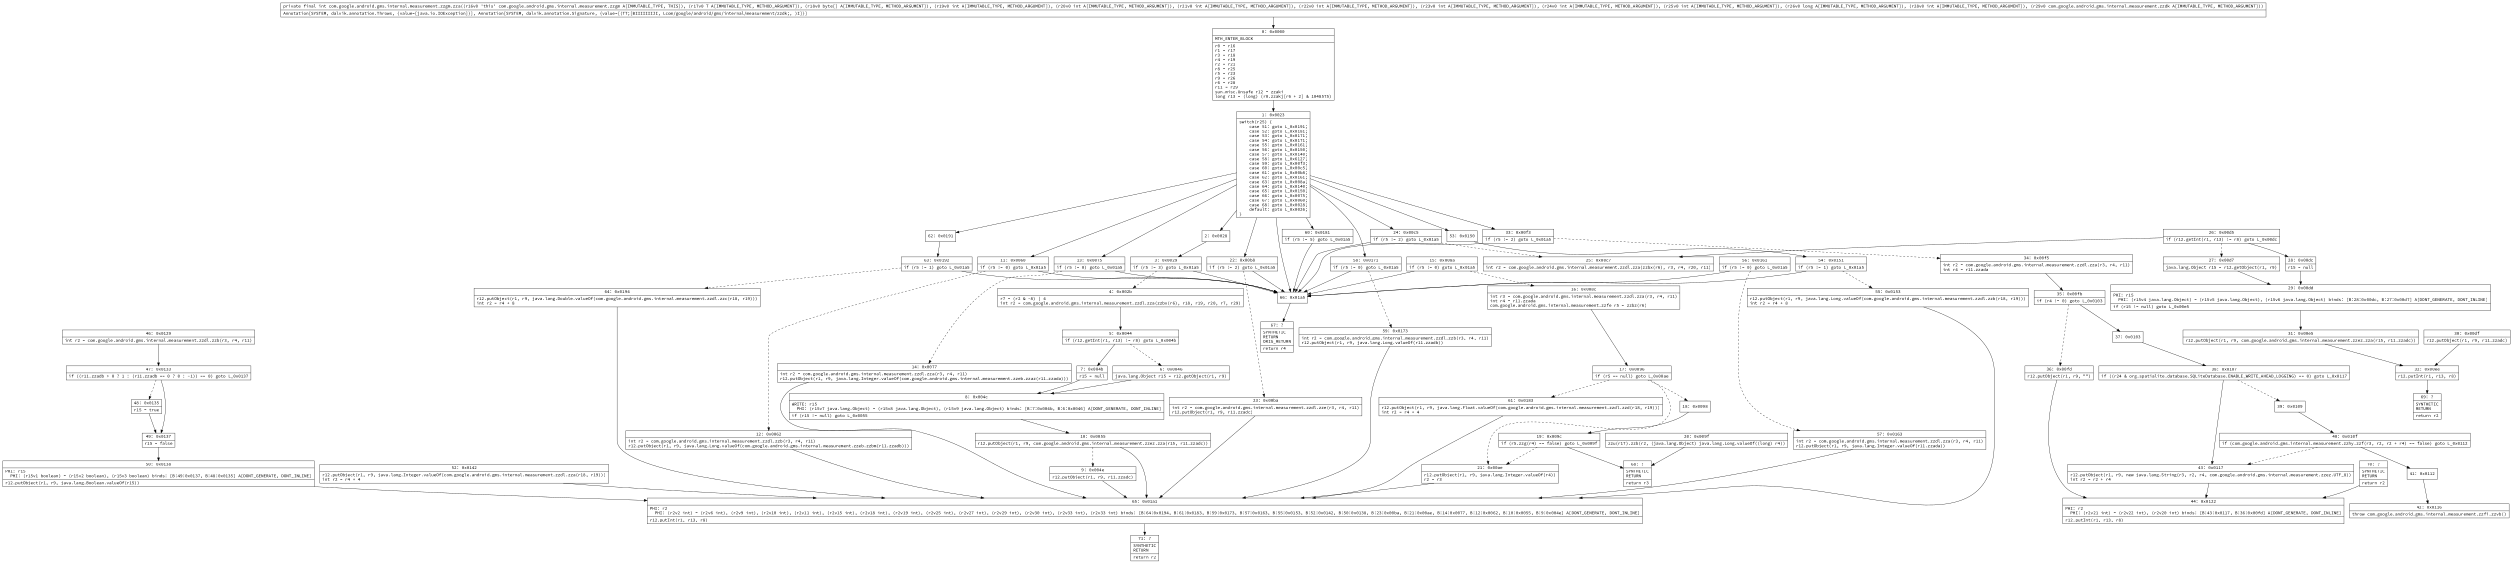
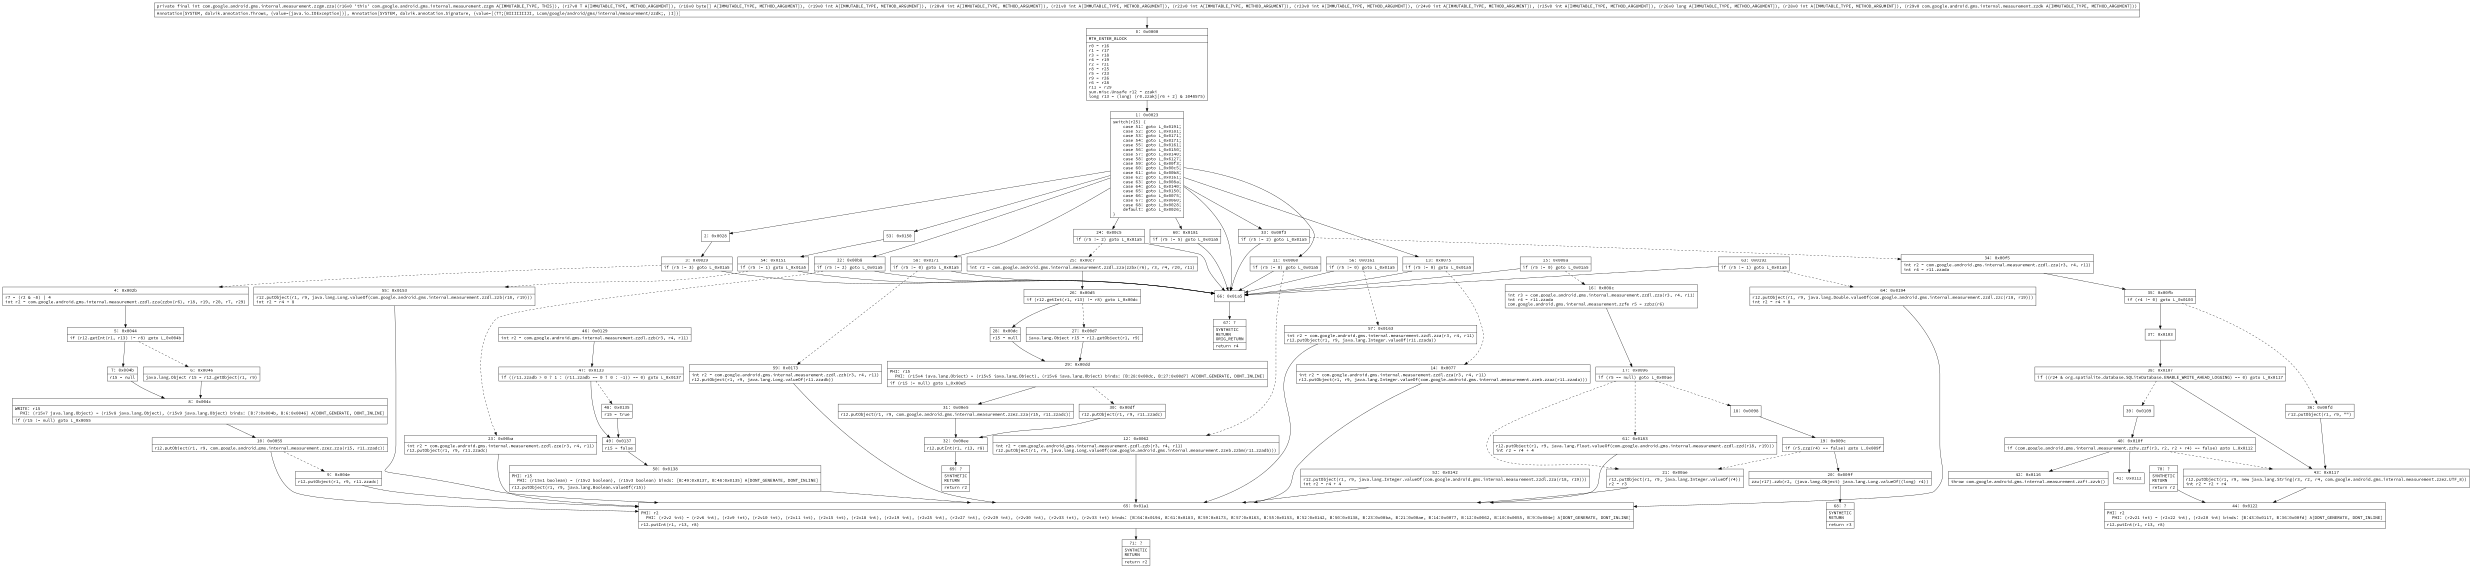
  digraph {
    fontname="Source Code Pro"
    node [fontname="Source Code Pro" shape=record]
    edge [fontname="Source Code Pro"]
    n1 [label="{0\:\ 0x0000|MTH_ENTER_BLOCK\l|r0 = r16\lr1 = r17\lr3 = r18\lr4 = r19\lr2 = r21\lr8 = r25\lr5 = r23\lr9 = r26\lr6 = r28\lr11 = r29\lsun.misc.Unsafe r12 = zzaki\llong r13 = (long) (r0.zzakj[r6 + 2] & 1048575)\l}"]
    n2 [label="{1\:\ 0x0023|switch(r25) \{\l    case 51: goto L_0x0191;\l    case 52: goto L_0x0181;\l    case 53: goto L_0x0171;\l    case 54: goto L_0x0171;\l    case 55: goto L_0x0161;\l    case 56: goto L_0x0150;\l    case 57: goto L_0x0140;\l    case 58: goto L_0x6127;\l    case 59: goto L_0x00f3;\l    case 60: goto L_0x00c5;\l    case 61: goto L_0x00b8;\l    case 62: goto L_0x0161;\l    case 63: goto L_0x008a;\l    case 64: goto L_0x0140;\l    case 65: goto L_0x0150;\l    case 66: goto L_0x0075;\l    case 67: goto L_0x0060;\l    case 68: goto L_0x0028;\l    default: goto L_0x0026;\l\}\l}"]
    n3 [label="{2\:\ 0x0028}"]
    n4 [label="{11\:\ 0x0060|if (r5 != 0) goto L_0x01a5\l}"]
    n5 [label="{13\:\ 0x0075|if (r5 != 0) goto L_0x01a5\l}"]
    n6 [label="{22\:\ 0x00b8|if (r5 != 2) goto L_0x01a5\l}"]
    n7 [label="{24\:\ 0x00c5|if (r5 != 2) goto L_0x01a5\l}"]
    n8 [label="{33\:\ 0x00f3|if (r5 != 2) goto L_0x01a5\l}"]
    n9 [label="{53\:\ 0x0150}"]
    n10 [label="{58\:\ 0x0171|if (r5 != 0) goto L_0x01a5\l}"]
    n11 [label="{60\:\ 0x0181|if (r5 != 5) goto L_0x01a5\l}"]
-   n12 [label="{62\:\ 0x0191}"]
    n13 [label="{66\:\ 0x01a5}"]
    n14 [label="{3\:\ 0x0029|if (r5 != 3) goto L_0x01a5\l}"]
    n15 [label="{12\:\ 0x0062|int r2 = com.google.android.gms.internal.measurement.zzdl.zzb(r3, r4, r11)\lr12.putObject(r1, r9, java.lang.Long.valueOf(com.google.android.gms.internal.measurement.zzeb.zzbm(r11.zzadb)))\l}"]
    n16 [label="{14\:\ 0x0077|int r2 = com.google.android.gms.internal.measurement.zzdl.zza(r3, r4, r11)\lr12.putObject(r1, r9, java.lang.Integer.valueOf(com.google.android.gms.internal.measurement.zzeb.zzaz(r11.zzada)))\l}"]
    n17 [label="{15\:\ 0x008a|if (r5 != 0) goto L_0x01a5\l}"]
    n18 [label="{16\:\ 0x008c|int r3 = com.google.android.gms.internal.measurement.zzdl.zza(r3, r4, r11)\lint r4 = r11.zzada\lcom.google.android.gms.internal.measurement.zzfe r5 = zzbz(r6)\l}"]
    n19 [label="{23\:\ 0x00ba|int r2 = com.google.android.gms.internal.measurement.zzdl.zze(r3, r4, r11)\lr12.putObject(r1, r9, r11.zzadc)\l}"]
    n20 [label="{25\:\ 0x00c7|int r2 = com.google.android.gms.internal.measurement.zzdl.zza(zzbx(r6), r3, r4, r20, r11)\l}"]
    n21 [label="{34\:\ 0x00f5|int r2 = com.google.android.gms.internal.measurement.zzdl.zza(r3, r4, r11)\lint r4 = r11.zzada\l}"]
    n22 [label="{54\:\ 0x0151|if (r5 != 1) goto L_0x01a5\l}"]
    n23 [label="{56\:\ 0x0161|if (r5 != 0) goto L_0x01a5\l}"]
    n24 [label="{57\:\ 0x0163|int r2 = com.google.android.gms.internal.measurement.zzdl.zza(r3, r4, r11)\lr12.putObject(r1, r9, java.lang.Integer.valueOf(r11.zzada))\l}"]
    n25 [label="{59\:\ 0x0173|int r2 = com.google.android.gms.internal.measurement.zzdl.zzb(r3, r4, r11)\lr12.putObject(r1, r9, java.lang.Long.valueOf(r11.zzadb))\l}"]
    n26 [label="{63\:\ 0x0192|if (r5 != 1) goto L_0x01a5\l}"]
    n27 [label="{67\:\ ?|SYNTHETIC\lRETURN\lORIG_RETURN\l|return r4\l}"]
    n28 [label="{4\:\ 0x002b|r7 = (r2 & \-8) \| 4\lint r2 = com.google.android.gms.internal.measurement.zzdl.zza(zzbx(r6), r18, r19, r20, r7, r29)\l}"]
    n29 [label="{5\:\ 0x0044|if (r12.getInt(r1, r13) != r8) goto L_0x004b\l}"]
    n30 [label="{6\:\ 0x0046|java.lang.Object r15 = r12.getObject(r1, r9)\l}"]
    n31 [label="{7\:\ 0x004b|r15 = null\l}"]
    n32 [label="{8\:\ 0x004c|WRITE: r15 \l  PHI: (r15v7 java.lang.Object) = (r15v8 java.lang.Object), (r15v9 java.lang.Object) binds: [B:7:0x004b, B:6:0x0046] A[DONT_GENERATE, DONT_INLINE]\l|if (r15 != null) goto L_0x0055\l}"]
    n33 [label="{10\:\ 0x0055|r12.putObject(r1, r9, com.google.android.gms.internal.measurement.zzez.zza(r15, r11.zzadc))\l}"]
    n34 [label="{9\:\ 0x004e|r12.putObject(r1, r9, r11.zzadc)\l}"]
    n35 [label="{65\:\ 0x01a1|PHI: r2 \l  PHI: (r2v2 int) = (r2v6 int), (r2v9 int), (r2v10 int), (r2v11 int), (r2v15 int), (r2v18 int), (r2v19 int), (r2v25 int), (r2v27 int), (r2v29 int), (r2v30 int), (r2v33 int), (r2v33 int) binds: [B:64:0x0194, B:61:0x0183, B:59:0x0173, B:57:0x0163, B:55:0x0153, B:52:0x0142, B:50:0x0138, B:23:0x00ba, B:21:0x00ae, B:14:0x0077, B:12:0x0062, B:10:0x0055, B:9:0x004e] A[DONT_GENERATE, DONT_INLINE]\l|r12.putInt(r1, r13, r8)\l}"]
    n36 [label="{71\:\ ?|SYNTHETIC\lRETURN\l|return r2\l}"]
    n37 [label="{17\:\ 0x0096|if (r5 == null) goto L_0x00ae\l}"]
    n38 [label="{18\:\ 0x0098}"]
    n39 [label="{21\:\ 0x00ae|r12.putObject(r1, r9, java.lang.Integer.valueOf(r4))\lr2 = r3\l}"]
    n40 [label="{61\:\ 0x0183|r12.putObject(r1, r9, java.lang.Float.valueOf(com.google.android.gms.internal.measurement.zzdl.zzd(r18, r19)))\lint r2 = r4 + 4\l}"]
    n41 [label="{19\:\ 0x009c|if (r5.zzg(r4) == false) goto L_0x009f\l}"]
    n42 [label="{20\:\ 0x009f|zzu(r17).zzb(r2, (java.lang.Object) java.lang.Long.valueOf((long) r4))\l}"]
    n43 [label="{68\:\ ?|SYNTHETIC\lRETURN\l|return r3\l}"]
    n44 [label="{26\:\ 0x00d5|if (r12.getInt(r1, r13) != r8) goto L_0x00dc\l}"]
    n45 [label="{27\:\ 0x00d7|java.lang.Object r15 = r12.getObject(r1, r9)\l}"]
    n46 [label="{28\:\ 0x00dc|r15 = null\l}"]
    n47 [label="{29\:\ 0x00dd|PHI: r15 \l  PHI: (r15v4 java.lang.Object) = (r15v5 java.lang.Object), (r15v6 java.lang.Object) binds: [B:28:0x00dc, B:27:0x00d7] A[DONT_GENERATE, DONT_INLINE]\l|if (r15 != null) goto L_0x00e5\l}"]
    n48 [label="{30\:\ 0x00df|r12.putObject(r1, r9, r11.zzadc)\l}"]
    n49 [label="{31\:\ 0x00e5|r12.putObject(r1, r9, com.google.android.gms.internal.measurement.zzez.zza(r15, r11.zzadc))\l}"]
    n50 [label="{32\:\ 0x00ee|r12.putInt(r1, r13, r8)\l}"]
    n51 [label="{69\:\ ?|SYNTHETIC\lRETURN\l|return r2\l}"]
    n52 [label="{35\:\ 0x00fb|if (r4 != 0) goto L_0x0103\l}"]
    n53 [label="{36\:\ 0x00fd|r12.putObject(r1, r9, \"\")\l}"]
    n54 [label="{37\:\ 0x0103}"]
    n55 [label="{44\:\ 0x0122|PHI: r2 \l  PHI: (r2v21 int) = (r2v22 int), (r2v20 int) binds: [B:43:0x0117, B:36:0x00fd] A[DONT_GENERATE, DONT_INLINE]\l|r12.putInt(r1, r13, r8)\l}"]
    n56 [label="{38\:\ 0x0107|if ((r24 & org.spatialite.database.SQLiteDatabase.ENABLE_WRITE_AHEAD_LOGGING) == 0) goto L_0x0117\l}"]
    n57 [label="{39\:\ 0x0109}"]
    n58 [label="{43\:\ 0x0117|r12.putObject(r1, r9, new java.lang.String(r3, r2, r4, com.google.android.gms.internal.measurement.zzez.UTF_8))\lint r2 = r2 + r4\l}"]
    n59 [label="{40\:\ 0x010f|if (com.google.android.gms.internal.measurement.zzhy.zzf(r3, r2, r2 + r4) == false) goto L_0x0112\l}"]
    n60 [label="{41\:\ 0x0112}"]
    n61 [label="{42\:\ 0x0116|throw com.google.android.gms.internal.measurement.zzfi.zzvb()\l}"]
    n62 [label="{70\:\ ?|SYNTHETIC\lRETURN\l|return r2\l}"]
    n63 [label="{46\:\ 0x0129|int r2 = com.google.android.gms.internal.measurement.zzdl.zzb(r3, r4, r11)\l}"]
    n64 [label="{47\:\ 0x0133|if ((r11.zzadb \> 0 ? 1 : (r11.zzadb == 0 ? 0 : \-1)) == 0) goto L_0x0137\l}"]
    n65 [label="{48\:\ 0x0135|r15 = true\l}"]
    n66 [label="{49\:\ 0x0137|r15 = false\l}"]
    n67 [label="{50\:\ 0x0138|PHI: r15 \l  PHI: (r15v1 boolean) = (r15v2 boolean), (r15v3 boolean) binds: [B:49:0x0137, B:48:0x0135] A[DONT_GENERATE, DONT_INLINE]\l|r12.putObject(r1, r9, java.lang.Boolean.valueOf(r15))\l}"]
    n68 [label="{52\:\ 0x0142|r12.putObject(r1, r9, java.lang.Integer.valueOf(com.google.android.gms.internal.measurement.zzdl.zza(r18, r19)))\lint r2 = r4 + 4\l}"]
    n69 [label="{55\:\ 0x0153|r12.putObject(r1, r9, java.lang.Long.valueOf(com.google.android.gms.internal.measurement.zzdl.zzb(r18, r19)))\lint r2 = r4 + 8\l}"]
    n70 [label="{64\:\ 0x0194|r12.putObject(r1, r9, java.lang.Double.valueOf(com.google.android.gms.internal.measurement.zzdl.zzc(r18, r19)))\lint r2 = r4 + 8\l}"]
    n71 [label="{private final int com.google.android.gms.internal.measurement.zzgm.zza((r16v0 'this' com.google.android.gms.internal.measurement.zzgm A[IMMUTABLE_TYPE, THIS]), (r17v0 T A[IMMUTABLE_TYPE, METHOD_ARGUMENT]), (r18v0 byte[] A[IMMUTABLE_TYPE, METHOD_ARGUMENT]), (r19v0 int A[IMMUTABLE_TYPE, METHOD_ARGUMENT]), (r20v0 int A[IMMUTABLE_TYPE, METHOD_ARGUMENT]), (r21v0 int A[IMMUTABLE_TYPE, METHOD_ARGUMENT]), (r22v0 int A[IMMUTABLE_TYPE, METHOD_ARGUMENT]), (r23v0 int A[IMMUTABLE_TYPE, METHOD_ARGUMENT]), (r24v0 int A[IMMUTABLE_TYPE, METHOD_ARGUMENT]), (r25v0 int A[IMMUTABLE_TYPE, METHOD_ARGUMENT]), (r26v0 long A[IMMUTABLE_TYPE, METHOD_ARGUMENT]), (r28v0 int A[IMMUTABLE_TYPE, METHOD_ARGUMENT]), (r29v0 com.google.android.gms.internal.measurement.zzdk A[IMMUTABLE_TYPE, METHOD_ARGUMENT]))  | Annotation[SYSTEM, dalvik.annotation.Throws, \{value=[java.io.IOException]\}], Annotation[SYSTEM, dalvik.annotation.Signature, \{value=[(TT;[BIIIIIIIJI, Lcom\/google\/android\/gms\/internal\/measurement\/zzdk;, )I]\}]\l}"]
    n1 -> n2
    n2 -> n3
    n2 -> n4
    n2 -> n5
    n2 -> n6
    n2 -> n7
    n2 -> n8
    n2 -> n9
    n2 -> n10
    n2 -> n11
-   n2 -> n12
    n2 -> n13
    n3 -> n14
    n4 -> n13
    n4 -> n15 [style=dashed]
    n5 -> n13
    n5 -> n16 [style=dashed]
    n6 -> n13
    n6 -> n19 [style=dashed]
    n7 -> n13
    n7 -> n20 [style=dashed]
    n8 -> n13
    n8 -> n21 [style=dashed]
    n9 -> n22
    n10 -> n13
    n10 -> n25 [style=dashed]
    n11 -> n13
-   n12 -> n26
    n13 -> n27
    n14 -> n13
    n14 -> n28 [style=dashed]
    n15 -> n35
    n16 -> n35
    n17 -> n13
    n17 -> n18 [style=dashed]
    n18 -> n37
    n19 -> n35
-   n44 -> n20
+   n20 -> n44
    n21 -> n52
    n22 -> n13
    n22 -> n69 [style=dashed]
    n23 -> n13
    n23 -> n24 [style=dashed]
    n24 -> n35
    n25 -> n35
    n26 -> n13
    n26 -> n70 [style=dashed]
    n28 -> n29
    n29 -> n30 [style=dashed]
    n29 -> n31
    n30 -> n32
    n31 -> n32
    n32 -> n33
    n33 -> n34 [style=dashed]
    n33 -> n35
    n34 -> n35
    n35 -> n36
    n37 -> n38 [style=dashed]
    n37 -> n39 [style=dashed]
    n37 -> n40 [style=dashed]
    n38 -> n41
    n39 -> n35
    n40 -> n35
    n41 -> n39 [style=dashed]
-   n41 -> n43
+   n41 -> n42
    n42 -> n43
    n44 -> n45 [style=dashed]
    n44 -> n46
    n45 -> n47
    n46 -> n47
+   n47 -> n48 [style=dashed]
    n47 -> n49
    n48 -> n50
    n49 -> n50
    n50 -> n51
    n52 -> n53 [style=dashed]
    n52 -> n54
-   n53 -> n55
+   n53 -> n58
    n54 -> n56
    n56 -> n57 [style=dashed]
    n56 -> n58
    n57 -> n59
    n58 -> n55
    n59 -> n58 [style=dashed]
    n59 -> n60
-   n60 -> n61
+   n59 -> n61
    n62 -> n55
    n63 -> n64
    n64 -> n65 [style=dashed]
    n64 -> n66
    n65 -> n66
    n66 -> n67
    n67 -> n35
    n68 -> n35
    n69 -> n35
    n70 -> n35
    n71 -> n1
  }
